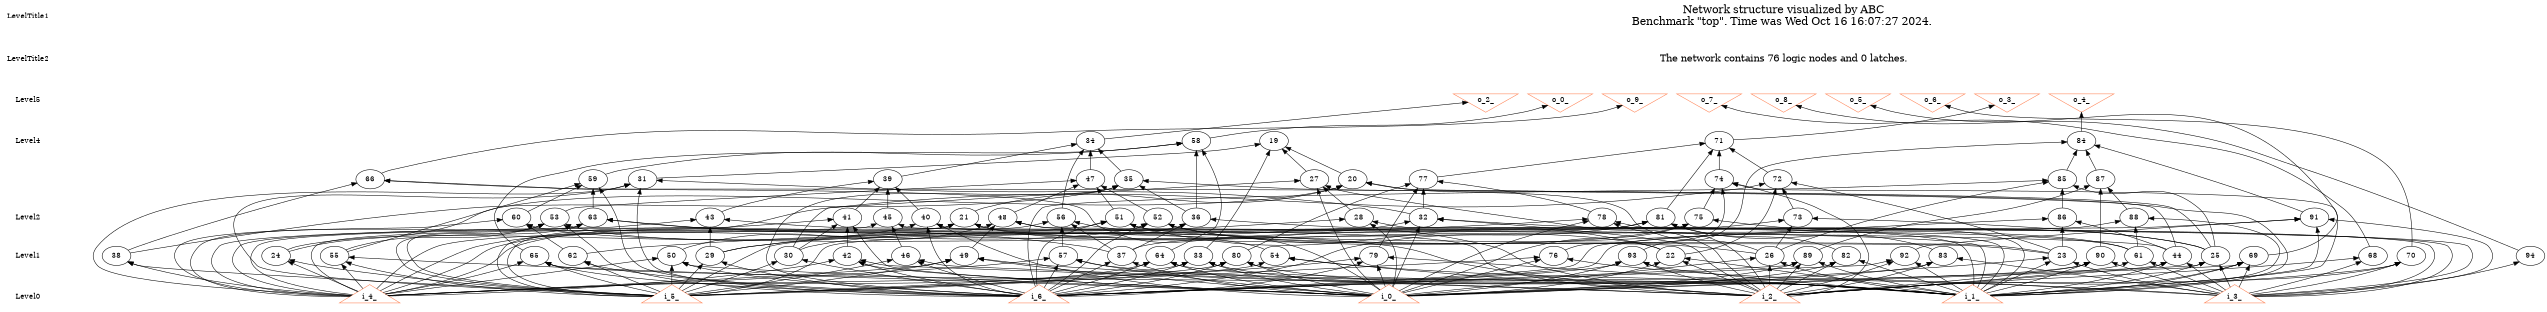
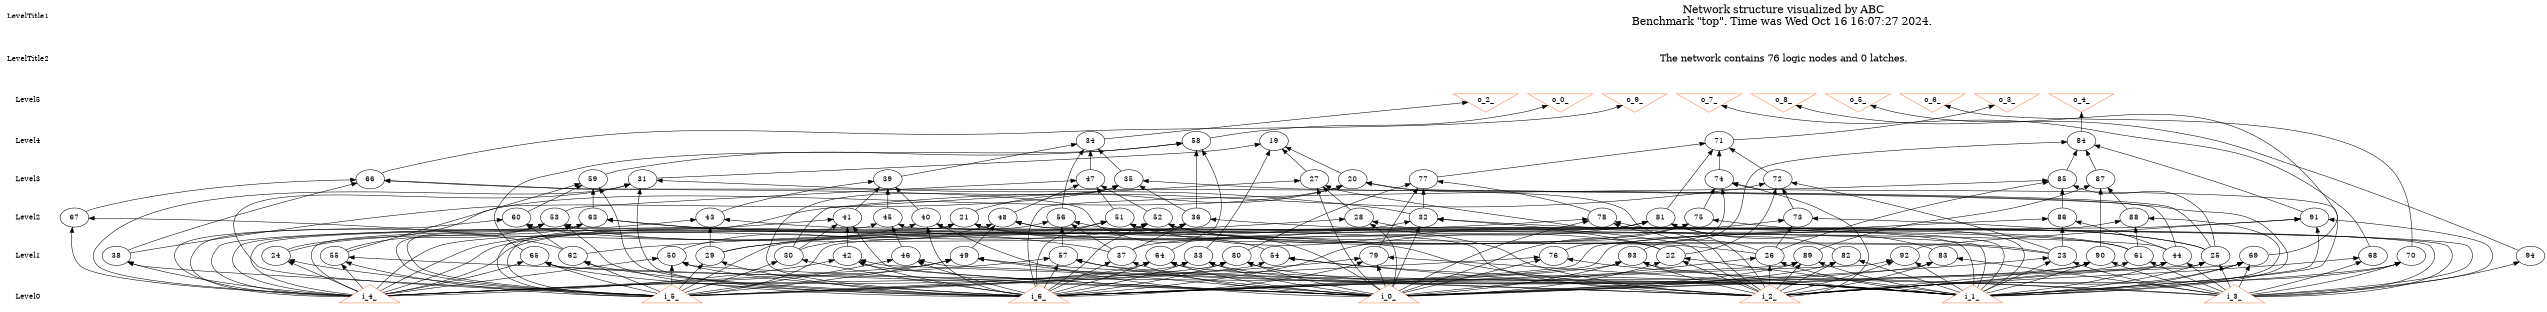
  digraph {
    node [shape=ellipse]
    edge [dir=back style=solid]
    LevelTitle1 [shape=plaintext]
    LevelTitle2 [shape=plaintext]
    Level5 [shape=plaintext]
    Level4 [shape=plaintext]
+   Level3 [shape=plaintext]
    Level2 [shape=plaintext]
    Level1 [shape=plaintext]
    Level0 [shape=plaintext]
    n9 [fontname="Times-Roman" fontsize=20 label="Network structure visualized by ABC\nBenchmark \"top\". Time was Wed Oct 16 16:07:27 2024. " shape=plaintext]
    n10 [fontname="Times-Roman" fontsize=18 label="The network contains 76 logic nodes and 0 latches.\n" shape=plaintext]
    n11 [color=coral fillcolor=coral label=o_2_ shape=invtriangle]
    n12 [color=coral fillcolor=coral label=o_0_ shape=invtriangle]
    n13 [color=coral fillcolor=coral label=o_9_ shape=invtriangle]
    n14 [color=coral fillcolor=coral label=o_7_ shape=invtriangle]
    n15 [color=coral fillcolor=coral label=o_8_ shape=invtriangle]
    n16 [color=coral fillcolor=coral label=o_5_ shape=invtriangle]
    n17 [color=coral fillcolor=coral label=o_6_ shape=invtriangle]
    n18 [color=coral fillcolor=coral label=o_3_ shape=invtriangle]
    n19 [color=coral fillcolor=coral label=o_4_ shape=invtriangle]
    n20 [label="19\n"]
    n21 [label="34\n"]
    n22 [label="58\n"]
    n23 [label="71\n"]
    n24 [label="84\n"]
    n25 [label="20\n"]
    n26 [label="27\n"]
    n27 [label="31\n"]
    n28 [label="35\n"]
    n29 [label="39\n"]
    n30 [label="47\n"]
    n31 [label="59\n"]
    n32 [label="66\n"]
    n33 [label="72\n"]
    n34 [label="74\n"]
    n35 [label="77\n"]
    n36 [label="85\n"]
    n37 [label="87\n"]
    n38 [label="21\n"]
    n39 [label="28\n"]
    n40 [label="32\n"]
    n41 [label="36\n"]
    n42 [label="40\n"]
    n43 [label="41\n"]
    n44 [label="43\n"]
    n45 [label="45\n"]
    n46 [label="48\n"]
    n47 [label="51\n"]
    n48 [label="52\n"]
    n49 [label="53\n"]
    n50 [label="56\n"]
    n51 [label="60\n"]
    n52 [label="63\n"]
+   n53 [label="67\n"]
    n54 [label="73\n"]
    n55 [label="75\n"]
    n56 [label="78\n"]
    n57 [label="81\n"]
    n58 [label="86\n"]
    n59 [label="88\n"]
    n60 [label="91\n"]
    n61 [label="22\n"]
    n62 [label="23\n"]
    n63 [label="24\n"]
    n64 [label="25\n"]
    n65 [label="26\n"]
    n66 [label="29\n"]
    n67 [label="30\n"]
    n68 [label="33\n"]
    n69 [label="37\n"]
    n70 [label="38\n"]
    n71 [label="42\n"]
    n72 [label="44\n"]
    n73 [label="46\n"]
    n74 [label="49\n"]
    n75 [label="50\n"]
    n76 [label="54\n"]
    n77 [label="55\n"]
    n78 [label="57\n"]
    n79 [label="61\n"]
    n80 [label="62\n"]
    n81 [label="64\n"]
    n82 [label="65\n"]
    n83 [label="68\n"]
    n84 [label="69\n"]
    n85 [label="70\n"]
    n86 [label="76\n"]
    n87 [label="79\n"]
    n88 [label="80\n"]
    n89 [label="82\n"]
    n90 [label="83\n"]
    n91 [label="89\n"]
    n92 [label="90\n"]
    n93 [label="92\n"]
    n94 [label="93\n"]
    n95 [label="94\n"]
    n96 [color=coral fillcolor=coral label=i_5_ shape=triangle]
    n97 [color=coral fillcolor=coral label=i_6_ shape=triangle]
    n98 [color=coral fillcolor=coral label=i_3_ shape=triangle]
    n99 [color=coral fillcolor=coral label=i_4_ shape=triangle]
    n100 [color=coral fillcolor=coral label=i_1_ shape=triangle]
    n101 [color=coral fillcolor=coral label=i_2_ shape=triangle]
    n102 [color=coral fillcolor=coral label=i_0_ shape=triangle]
    subgraph sub_1 {
      LevelTitle1
      LevelTitle2
      Level5
      Level4
+     Level3
      Level2
      Level1
      Level0
    }
    subgraph sub_2 {
      rank=same
      LevelTitle1
      n9
    }
    subgraph sub_3 {
      rank=same
      LevelTitle2
      n10
    }
    subgraph sub_4 {
      rank=same
      Level5
      n11
      n12
      n13
      n14
      n15
      n16
      n17
      n18
      n19
    }
    subgraph sub_5 {
      rank=same
      Level4
      n20
      n21
      n22
      n23
      n24
    }
    subgraph sub_6 {
      rank=same
+     Level3
      n25
      n26
      n27
      n28
      n29
      n30
      n31
      n32
      n33
      n34
      n35
      n36
      n37
    }
    subgraph sub_7 {
      rank=same
      Level2
      n38
      n39
      n40
      n41
      n42
      n43
      n44
      n45
      n46
      n47
      n48
      n49
      n50
      n51
      n52
+     n53
      n54
      n55
      n56
      n57
      n58
      n59
      n60
    }
    subgraph sub_8 {
      rank=same
      Level1
      n61
      n62
      n63
      n64
      n65
      n66
      n67
      n68
      n69
      n70
      n71
      n72
      n73
      n74
      n75
      n76
      n77
      n78
      n79
      n80
      n81
      n82
      n83
      n84
      n85
      n86
      n87
      n88
      n89
      n90
      n91
      n92
      n93
      n94
      n95
    }
    subgraph sub_9 {
      rank=same
      Level0
      n96
      n97
      n98
      n99
      n100
      n101
      n102
    }
    LevelTitle1 -> LevelTitle2 [style=invis]
    LevelTitle2 -> Level5 [style=invis]
    Level5 -> Level4 [style=invis]
+   Level4 -> Level3 [style=invis]
+   Level3 -> Level2 [style=invis]
    Level2 -> Level1 [style=invis]
    Level1 -> Level0 [style=invis]
    n9 -> n10 [style=invis]
    n10 -> n11 [style=invis]
    n10 -> n12 [style=invis]
    n10 -> n13 [style=invis]
    n10 -> n14 [style=invis]
    n10 -> n15 [style=invis]
    n10 -> n16 [style=invis]
    n10 -> n17 [style=invis]
    n10 -> n18 [style=invis]
    n10 -> n19 [style=invis]
    n11 -> n12 [style=invis]
    n11 -> n21
    n12 -> n13 [style=invis]
    n12 -> n22
    n13 -> n14 [style=invis]
    n13 -> n32
    n14 -> n15 [style=invis]
    n14 -> n83
    n15 -> n16 [style=invis]
    n15 -> n95
    n16 -> n17 [style=invis]
    n16 -> n84
    n17 -> n18 [style=invis]
    n17 -> n85
    n18 -> n19 [style=invis]
    n18 -> n23
    n19 -> n24
    n20 -> n25
    n20 -> n26
    n20 -> n27
    n20 -> n68
    n21 -> n28
    n21 -> n29
    n21 -> n30
    n21 -> n50
    n22 -> n31
    n22 -> n41
    n22 -> n81
    n22 -> n82
    n23 -> n33
    n23 -> n34
    n23 -> n35
    n23 -> n57
    n24 -> n36
    n24 -> n37
    n24 -> n60
    n24 -> n94
    n25 -> n38
    n25 -> n63
    n25 -> n64
    n25 -> n65
    n26 -> n39
    n26 -> n67
    n26 -> n101
    n26 -> n102
    n27 -> n40
    n27 -> n96
    n27 -> n97
    n27 -> n99
    n28 -> n41
    n28 -> n70
    n28 -> n97
    n28 -> n100
    n29 -> n42
    n29 -> n43
    n29 -> n44
    n29 -> n45
    n30 -> n46
    n30 -> n47
    n30 -> n48
    n30 -> n49
    n31 -> n51
    n31 -> n52
    n31 -> n77
    n31 -> n97
+   n32 -> n53
    n32 -> n70
    n32 -> n72
    n32 -> n102
    n33 -> n54
    n33 -> n61
    n33 -> n62
    n33 -> n96
    n34 -> n55
    n34 -> n86
    n34 -> n100
    n34 -> n101
    n35 -> n40
    n35 -> n56
    n35 -> n87
    n35 -> n88
    n36 -> n58
    n36 -> n64
    n36 -> n65
    n36 -> n97
    n37 -> n59
    n37 -> n91
    n37 -> n92
    n38 -> n61
    n38 -> n62
    n38 -> n96
    n38 -> n99
    n39 -> n66
    n39 -> n100
    n39 -> n102
    n40 -> n66
    n40 -> n98
    n40 -> n101
    n40 -> n102
    n41 -> n69
    n41 -> n98
    n41 -> n99
    n42 -> n63
    n42 -> n97
    n42 -> n100
    n42 -> n102
    n43 -> n67
    n43 -> n71
    n43 -> n99
    n43 -> n102
    n44 -> n66
    n44 -> n72
    n44 -> n99
    n45 -> n73
    n45 -> n98
    n45 -> n99
    n46 -> n74
    n46 -> n75
    n46 -> n100
    n46 -> n101
    n47 -> n61
    n47 -> n62
    n47 -> n97
    n47 -> n99
    n48 -> n64
    n48 -> n65
    n48 -> n97
    n48 -> n99
    n49 -> n76
    n49 -> n77
    n49 -> n96
    n49 -> n97
    n50 -> n69
    n50 -> n78
    n50 -> n99
    n50 -> n101
    n51 -> n79
    n51 -> n80
    n51 -> n99
    n52 -> n69
    n52 -> n96
    n52 -> n99
    n52 -> n101
+   n53 -> n80
+   n53 -> n99
    n54 -> n64
    n54 -> n65
    n54 -> n96
    n55 -> n67
    n55 -> n79
    n55 -> n102
    n56 -> n80
    n56 -> n100
    n56 -> n101
    n56 -> n102
    n57 -> n89
    n57 -> n90
    n57 -> n96
    n57 -> n97
    n58 -> n62
    n58 -> n72
    n58 -> n97
    n59 -> n79
    n59 -> n97
    n59 -> n100
    n60 -> n69
    n60 -> n93
    n60 -> n98
    n60 -> n100
    n61 -> n100
    n61 -> n101
    n61 -> n102
    n62 -> n98
    n62 -> n100
    n62 -> n102
    n63 -> n96
    n63 -> n99
    n64 -> n98
    n64 -> n100
    n64 -> n102
    n65 -> n100
    n65 -> n101
    n65 -> n102
    n66 -> n96
    n66 -> n97
    n67 -> n96
    n67 -> n97
    n68 -> n96
    n68 -> n97
    n68 -> n100
    n68 -> n102
    n69 -> n97
    n69 -> n102
    n70 -> n96
    n70 -> n99
    n71 -> n97
    n71 -> n99
    n71 -> n101
    n71 -> n102
    n72 -> n98
    n72 -> n100
    n72 -> n101
    n73 -> n96
    n73 -> n97
    n73 -> n101
    n74 -> n96
    n74 -> n98
    n74 -> n99
    n74 -> n102
    n75 -> n96
    n75 -> n97
    n75 -> n99
    n75 -> n102
    n76 -> n99
    n76 -> n100
    n76 -> n101
    n77 -> n96
    n77 -> n99
    n77 -> n102
    n78 -> n97
    n78 -> n99
    n78 -> n100
    n78 -> n102
    n79 -> n98
    n79 -> n101
    n80 -> n96
    n80 -> n97
    n81 -> n97
    n81 -> n99
    n81 -> n100
    n81 -> n102
    n82 -> n96
    n82 -> n97
    n82 -> n99
    n82 -> n100
    n83 -> n98
    n83 -> n101
    n84 -> n98
    n84 -> n100
    n84 -> n101
    n84 -> n102
    n85 -> n98
    n85 -> n100
    n85 -> n101
    n86 -> n96
    n86 -> n98
    n86 -> n102
    n87 -> n96
    n87 -> n97
    n87 -> n100
    n87 -> n102
    n88 -> n96
    n88 -> n97
    n88 -> n100
    n88 -> n102
    n89 -> n100
    n89 -> n101
    n89 -> n102
    n90 -> n98
    n90 -> n101
    n90 -> n102
    n91 -> n97
    n91 -> n100
    n91 -> n101
    n91 -> n102
    n92 -> n97
    n92 -> n98
    n92 -> n100
    n92 -> n101
    n93 -> n97
    n93 -> n100
    n93 -> n101
    n94 -> n97
    n94 -> n100
    n94 -> n101
    n94 -> n102
    n95 -> n98
  }
